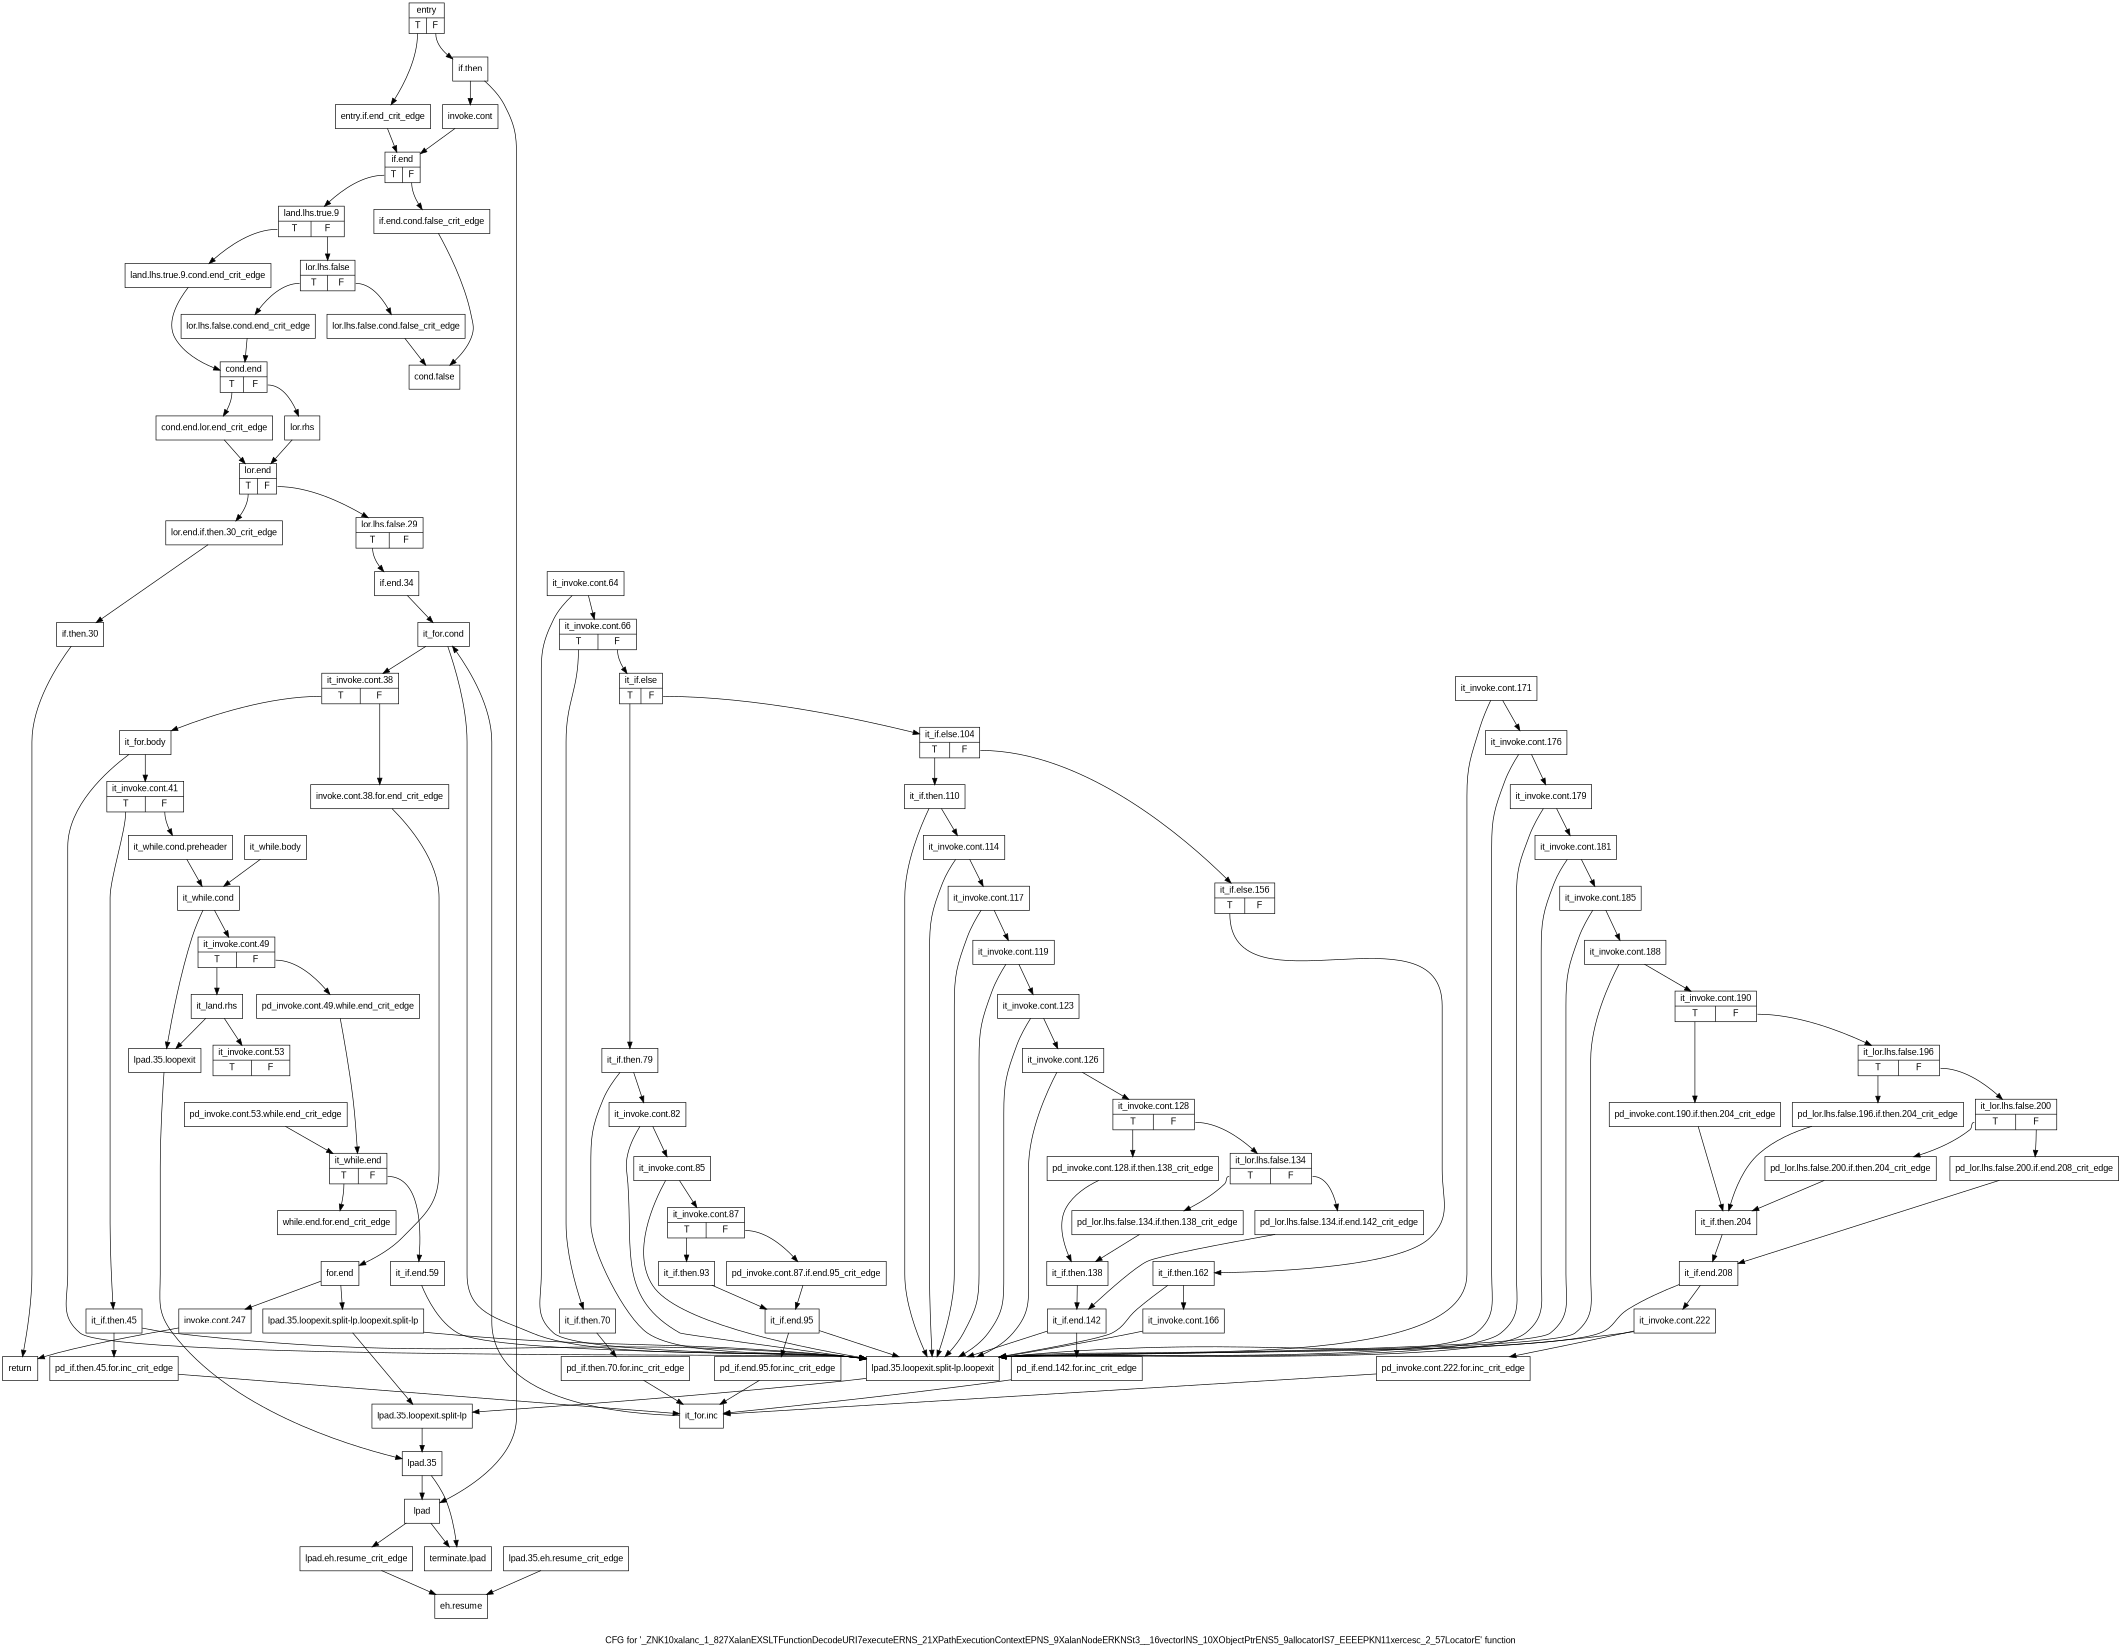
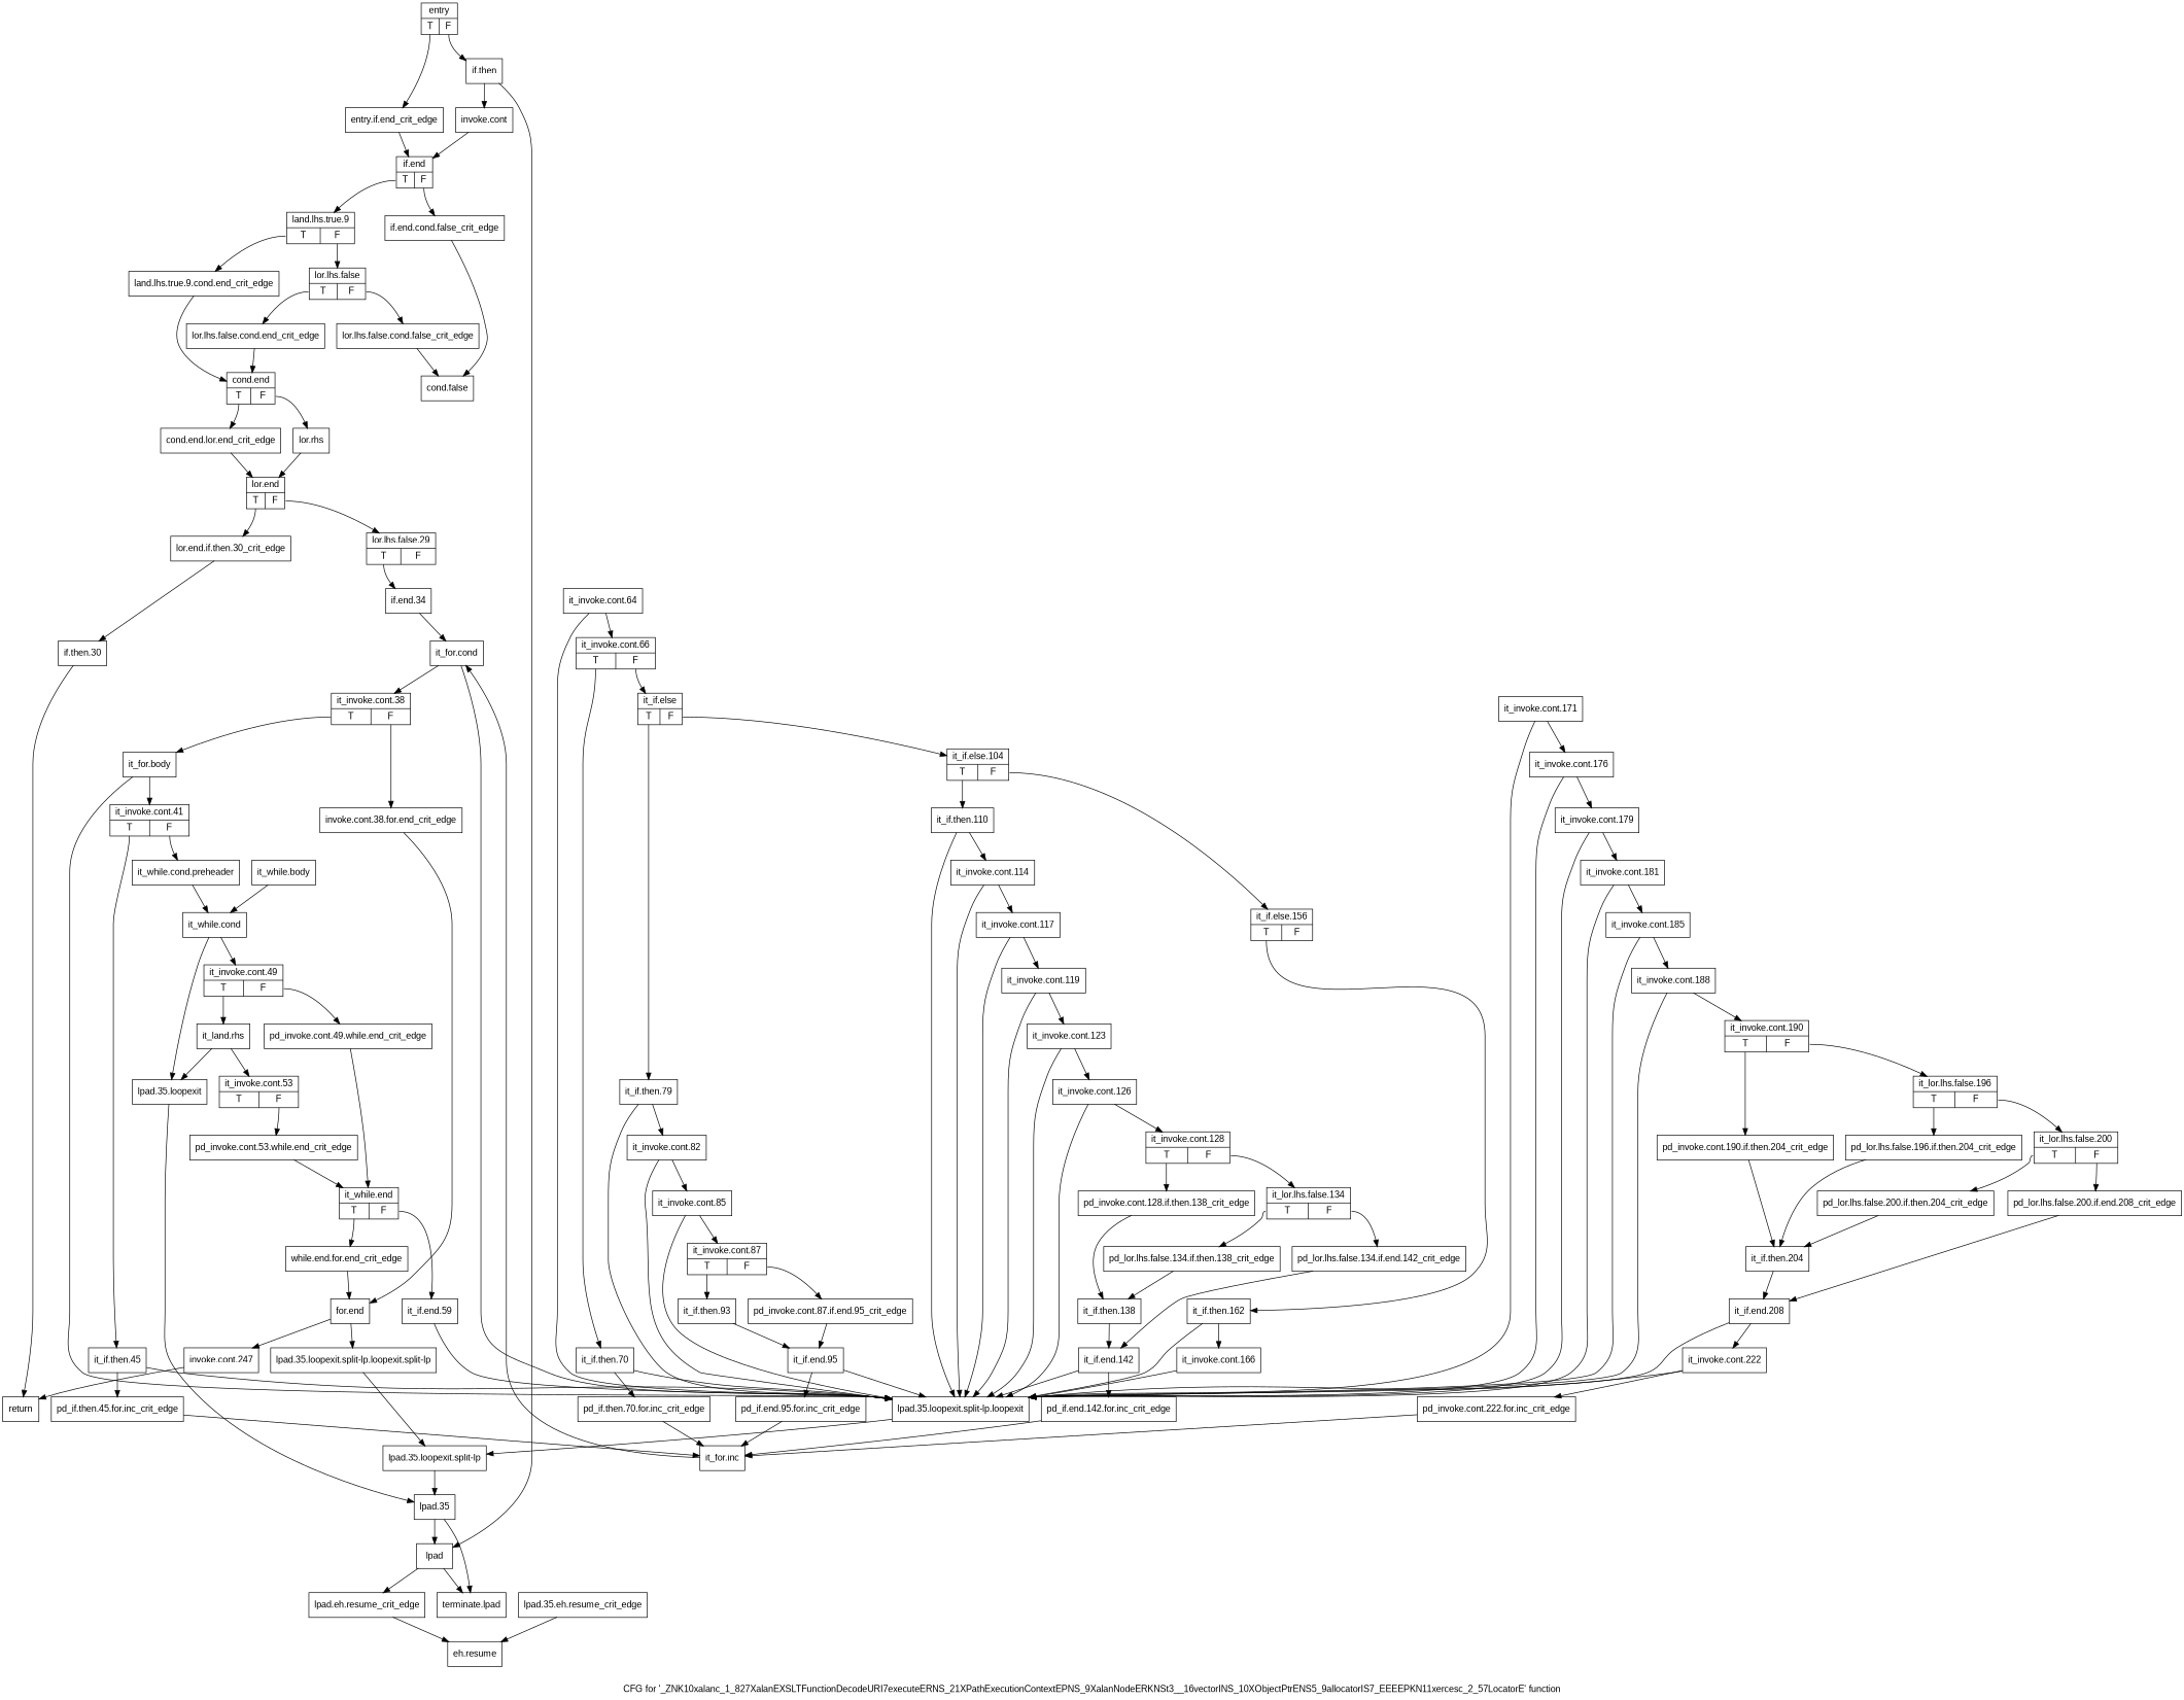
  digraph {
    fontname="Liberation Sans"
    label="CFG for '_ZNK10xalanc_1_827XalanEXSLTFunctionDecodeURI7executeERNS_21XPathExecutionContextEPNS_9XalanNodeERKNSt3__16vectorINS_10XObjectPtrENS5_9allocatorIS7_EEEEPKN11xercesc_2_57LocatorE' function"
    node [fontname="Liberation Sans" shape=record]
    edge [fontname="Liberation Sans"]
    n1 [label="{entry|{<s0>T|<s1>F}}"]
    n2 [label="{entry.if.end_crit_edge}"]
    n3 [label="{if.then}"]
    n4 [label="{if.end|{<s0>T|<s1>F}}"]
    n5 [label="{invoke.cont}"]
    n6 [label="{lpad}"]
    n7 [label="{land.lhs.true.9|{<s0>T|<s1>F}}"]
    n8 [label="{if.end.cond.false_crit_edge}"]
    n9 [label="{lpad.eh.resume_crit_edge}"]
    n10 [label="{terminate.lpad}"]
    n11 [label="{land.lhs.true.9.cond.end_crit_edge}"]
    n12 [label="{lor.lhs.false|{<s0>T|<s1>F}}"]
    n13 [label="{cond.false}"]
    n14 [label="{eh.resume}"]
    n15 [label="{cond.end|{<s0>T|<s1>F}}"]
    n16 [label="{lor.lhs.false.cond.end_crit_edge}"]
    n17 [label="{lor.lhs.false.cond.false_crit_edge}"]
    n18 [label="{cond.end.lor.end_crit_edge}"]
    n19 [label="{lor.rhs}"]
    n20 [label="{lor.end|{<s0>T|<s1>F}}"]
    n21 [label="{lor.end.if.then.30_crit_edge}"]
    n22 [label="{lor.lhs.false.29|{<s0>T|<s1>F}}"]
    n23 [label="{if.then.30}"]
    n24 [label="{if.end.34}"]
    n25 [label="{return}"]
    n26 [label="{it_for.cond}"]
    n27 [label="{it_invoke.cont.38|{<s0>T|<s1>F}}"]
    n28 [label="{lpad.35.loopexit.split-lp.loopexit}"]
    n29 [label="{it_for.body}"]
    n30 [label="{invoke.cont.38.for.end_crit_edge}"]
    n31 [label="{lpad.35.loopexit.split-lp}"]
    n32 [label="{it_invoke.cont.41|{<s0>T|<s1>F}}"]
    n33 [label="{for.end}"]
    n34 [label="{lpad.35}"]
    n35 [label="{it_if.then.45}"]
    n36 [label="{it_while.cond.preheader}"]
    n37 [label="{lpad.35.loopexit.split-lp.loopexit.split-lp}"]
    n38 [label="{invoke.cont.247}"]
    n39 [label="{pd_if.then.45.for.inc_crit_edge}"]
    n40 [label="{it_while.cond}"]
    n41 [label="{it_for.inc}"]
    n42 [label="{lpad.35.loopexit}"]
    n43 [label="{it_invoke.cont.49|{<s0>T|<s1>F}}"]
    n44 [label="{it_land.rhs}"]
    n45 [label="{pd_invoke.cont.49.while.end_crit_edge}"]
    n46 [label="{lpad.35.eh.resume_crit_edge}"]
    n47 [label="{it_invoke.cont.53|{<s0>T|<s1>F}}"]
    n48 [label="{it_while.end|{<s0>T|<s1>F}}"]
    n49 [label="{pd_invoke.cont.53.while.end_crit_edge}"]
    n50 [label="{while.end.for.end_crit_edge}"]
    n51 [label="{it_if.end.59}"]
    n52 [label="{it_while.body}"]
    n53 [label="{it_invoke.cont.64}"]
    n54 [label="{it_invoke.cont.66|{<s0>T|<s1>F}}"]
    n55 [label="{it_if.then.70}"]
    n56 [label="{it_if.else|{<s0>T|<s1>F}}"]
    n57 [label="{pd_if.then.70.for.inc_crit_edge}"]
    n58 [label="{it_if.then.79}"]
    n59 [label="{it_if.else.104|{<s0>T|<s1>F}}"]
    n60 [label="{it_invoke.cont.82}"]
    n61 [label="{it_if.then.110}"]
    n62 [label="{it_if.else.156|{<s0>T|<s1>F}}"]
    n63 [label="{it_invoke.cont.85}"]
    n64 [label="{it_invoke.cont.114}"]
    n65 [label="{it_if.then.162}"]
    n66 [label="{it_invoke.cont.87|{<s0>T|<s1>F}}"]
    n67 [label="{it_if.then.93}"]
    n68 [label="{pd_invoke.cont.87.if.end.95_crit_edge}"]
    n69 [label="{it_if.end.95}"]
    n70 [label="{pd_if.end.95.for.inc_crit_edge}"]
    n71 [label="{it_invoke.cont.117}"]
    n72 [label="{it_invoke.cont.166}"]
    n73 [label="{it_invoke.cont.119}"]
    n74 [label="{it_invoke.cont.123}"]
    n75 [label="{it_invoke.cont.126}"]
    n76 [label="{it_invoke.cont.128|{<s0>T|<s1>F}}"]
    n77 [label="{pd_invoke.cont.128.if.then.138_crit_edge}"]
    n78 [label="{it_lor.lhs.false.134|{<s0>T|<s1>F}}"]
    n79 [label="{it_if.then.138}"]
    n80 [label="{pd_lor.lhs.false.134.if.then.138_crit_edge}"]
    n81 [label="{pd_lor.lhs.false.134.if.end.142_crit_edge}"]
    n82 [label="{it_if.end.142}"]
    n83 [label="{pd_if.end.142.for.inc_crit_edge}"]
    n84 [label="{it_invoke.cont.171}"]
    n85 [label="{it_invoke.cont.176}"]
    n86 [label="{it_invoke.cont.179}"]
    n87 [label="{it_invoke.cont.181}"]
    n88 [label="{it_invoke.cont.185}"]
    n89 [label="{it_invoke.cont.188}"]
    n90 [label="{it_invoke.cont.190|{<s0>T|<s1>F}}"]
    n91 [label="{pd_invoke.cont.190.if.then.204_crit_edge}"]
    n92 [label="{it_lor.lhs.false.196|{<s0>T|<s1>F}}"]
    n93 [label="{it_if.then.204}"]
    n94 [label="{pd_lor.lhs.false.196.if.then.204_crit_edge}"]
    n95 [label="{it_lor.lhs.false.200|{<s0>T|<s1>F}}"]
    n96 [label="{it_if.end.208}"]
    n97 [label="{pd_lor.lhs.false.200.if.then.204_crit_edge}"]
    n98 [label="{pd_lor.lhs.false.200.if.end.208_crit_edge}"]
    n99 [label="{it_invoke.cont.222}"]
    n100 [label="{pd_invoke.cont.222.for.inc_crit_edge}"]
    n1 -> n2 [tailport=s0]
    n1 -> n3 [tailport=s1]
    n2 -> n4
    n3 -> n5
    n3 -> n6
    n4 -> n7 [tailport=s0]
    n4 -> n8 [tailport=s1]
    n5 -> n4
    n6 -> n9
    n6 -> n10
    n7 -> n11 [tailport=s0]
    n7 -> n12 [tailport=s1]
    n8 -> n13
    n9 -> n14
    n11 -> n15
    n12 -> n16 [tailport=s0]
    n12 -> n17 [tailport=s1]
    n15 -> n18 [tailport=s0]
    n15 -> n19 [tailport=s1]
    n16 -> n15
    n17 -> n13
    n18 -> n20
    n19 -> n20
    n20 -> n21 [tailport=s0]
    n20 -> n22 [tailport=s1]
    n21 -> n23
    n22 -> n24 [tailport=s0]
    n23 -> n25
    n24 -> n26
    n26 -> n27
    n26 -> n28
    n27 -> n29 [tailport=s0]
    n27 -> n30 [tailport=s1]
    n28 -> n31
    n29 -> n28
    n29 -> n32
    n30 -> n33
    n31 -> n34
    n32 -> n35 [tailport=s0]
    n32 -> n36 [tailport=s1]
    n33 -> n37
    n33 -> n38
    n34 -> n6
    n34 -> n10
    n35 -> n28
    n35 -> n39
    n36 -> n40
    n37 -> n31
    n38 -> n25
    n39 -> n41
    n40 -> n42
    n40 -> n43
    n41 -> n26
    n42 -> n34
    n43 -> n44 [tailport=s0]
    n43 -> n45 [tailport=s1]
    n44 -> n42
    n44 -> n47
    n45 -> n48
    n46 -> n14
+   n47 -> n49 [tailport=s1]
    n48 -> n50 [tailport=s0]
    n48 -> n51 [tailport=s1]
    n49 -> n48
+   n50 -> n33
    n51 -> n28
    n52 -> n40
    n53 -> n28
    n53 -> n54
    n54 -> n55 [tailport=s0]
    n54 -> n56 [tailport=s1]
-   n37 -> n28
+   n55 -> n28
    n55 -> n57
    n56 -> n58 [tailport=s0]
    n56 -> n59 [tailport=s1]
    n57 -> n41
    n58 -> n28
    n58 -> n60
    n59 -> n61 [tailport=s0]
    n59 -> n62 [tailport=s1]
    n60 -> n28
    n60 -> n63
    n61 -> n28
    n61 -> n64
    n62 -> n65 [tailport=s0]
    n63 -> n28
    n63 -> n66
    n64 -> n28
    n64 -> n71
    n65 -> n28
    n65 -> n72
    n66 -> n67 [tailport=s0]
    n66 -> n68 [tailport=s1]
    n67 -> n69
    n68 -> n69
    n69 -> n28
    n69 -> n70
    n70 -> n41
    n71 -> n28
    n71 -> n73
    n72 -> n28
    n73 -> n28
    n73 -> n74
    n74 -> n28
    n74 -> n75
    n75 -> n28
    n75 -> n76
    n76 -> n77 [tailport=s0]
    n76 -> n78 [tailport=s1]
    n77 -> n79
    n78 -> n80 [tailport=s0]
    n78 -> n81 [tailport=s1]
    n79 -> n82
    n80 -> n79
    n81 -> n82
    n82 -> n28
    n82 -> n83
    n83 -> n41
    n84 -> n28
    n84 -> n85
    n85 -> n28
    n85 -> n86
    n86 -> n28
    n86 -> n87
    n87 -> n28
    n87 -> n88
    n88 -> n28
    n88 -> n89
    n89 -> n28
    n89 -> n90
    n90 -> n91 [tailport=s0]
    n90 -> n92 [tailport=s1]
    n91 -> n93
    n92 -> n94 [tailport=s0]
    n92 -> n95 [tailport=s1]
    n93 -> n96
    n94 -> n93
    n95 -> n97 [tailport=s0]
    n95 -> n98 [tailport=s1]
    n96 -> n28
    n96 -> n99
    n97 -> n93
    n98 -> n96
    n99 -> n28
    n99 -> n100
    n100 -> n41
  }
